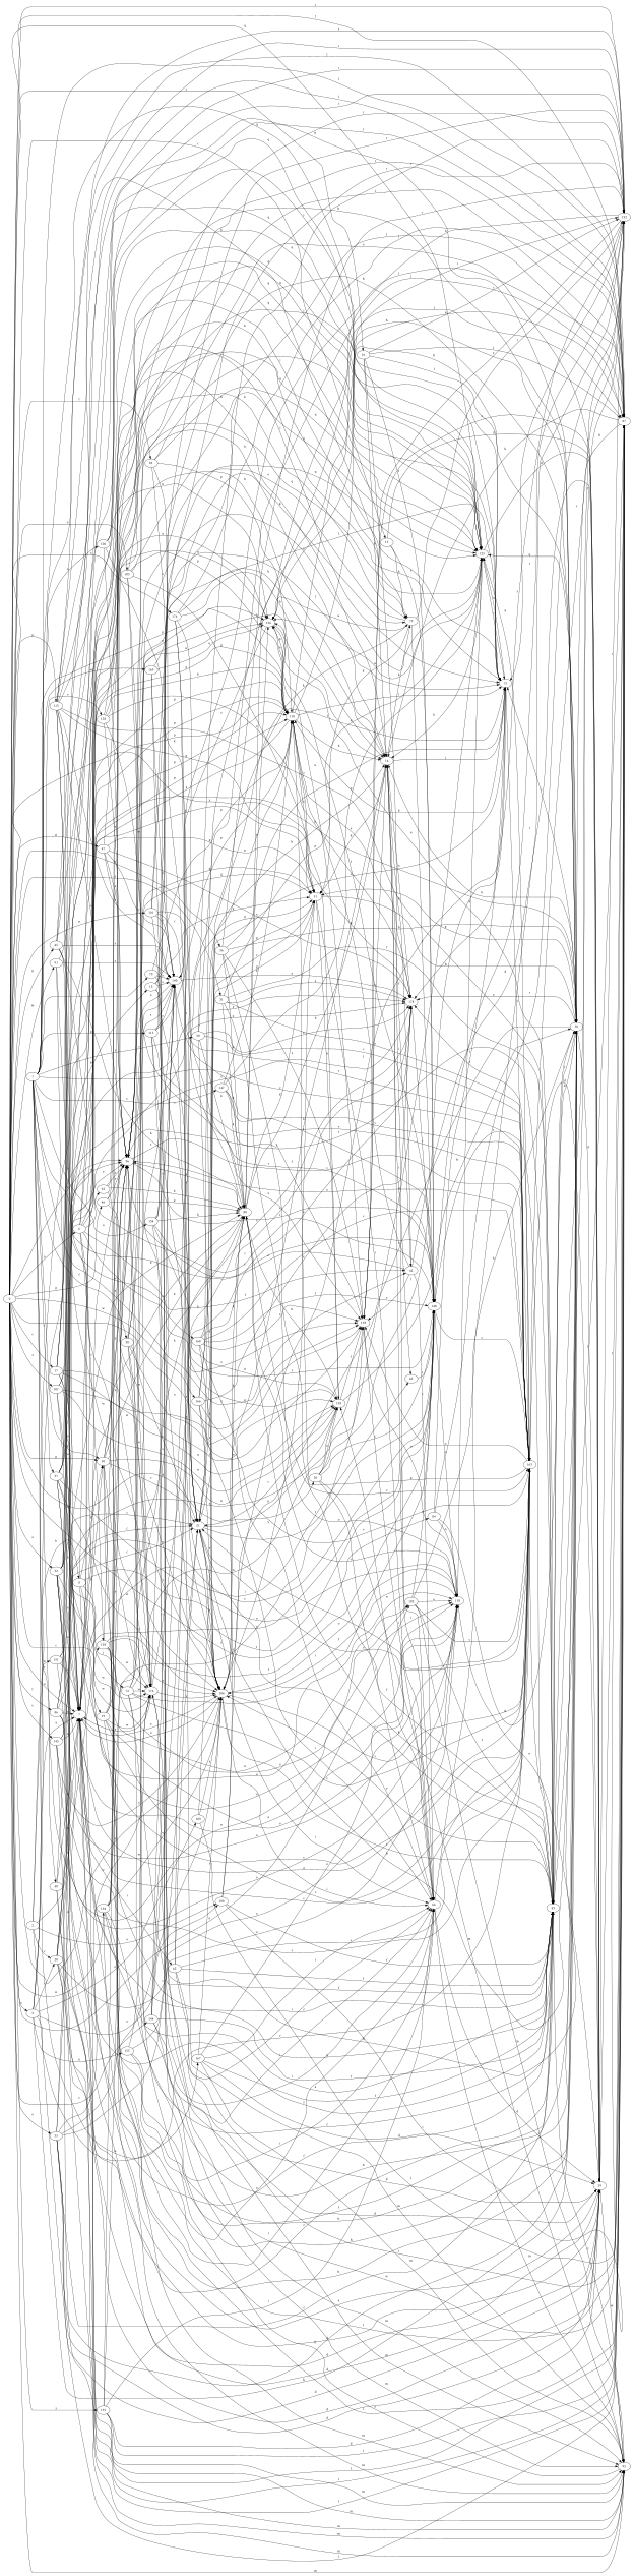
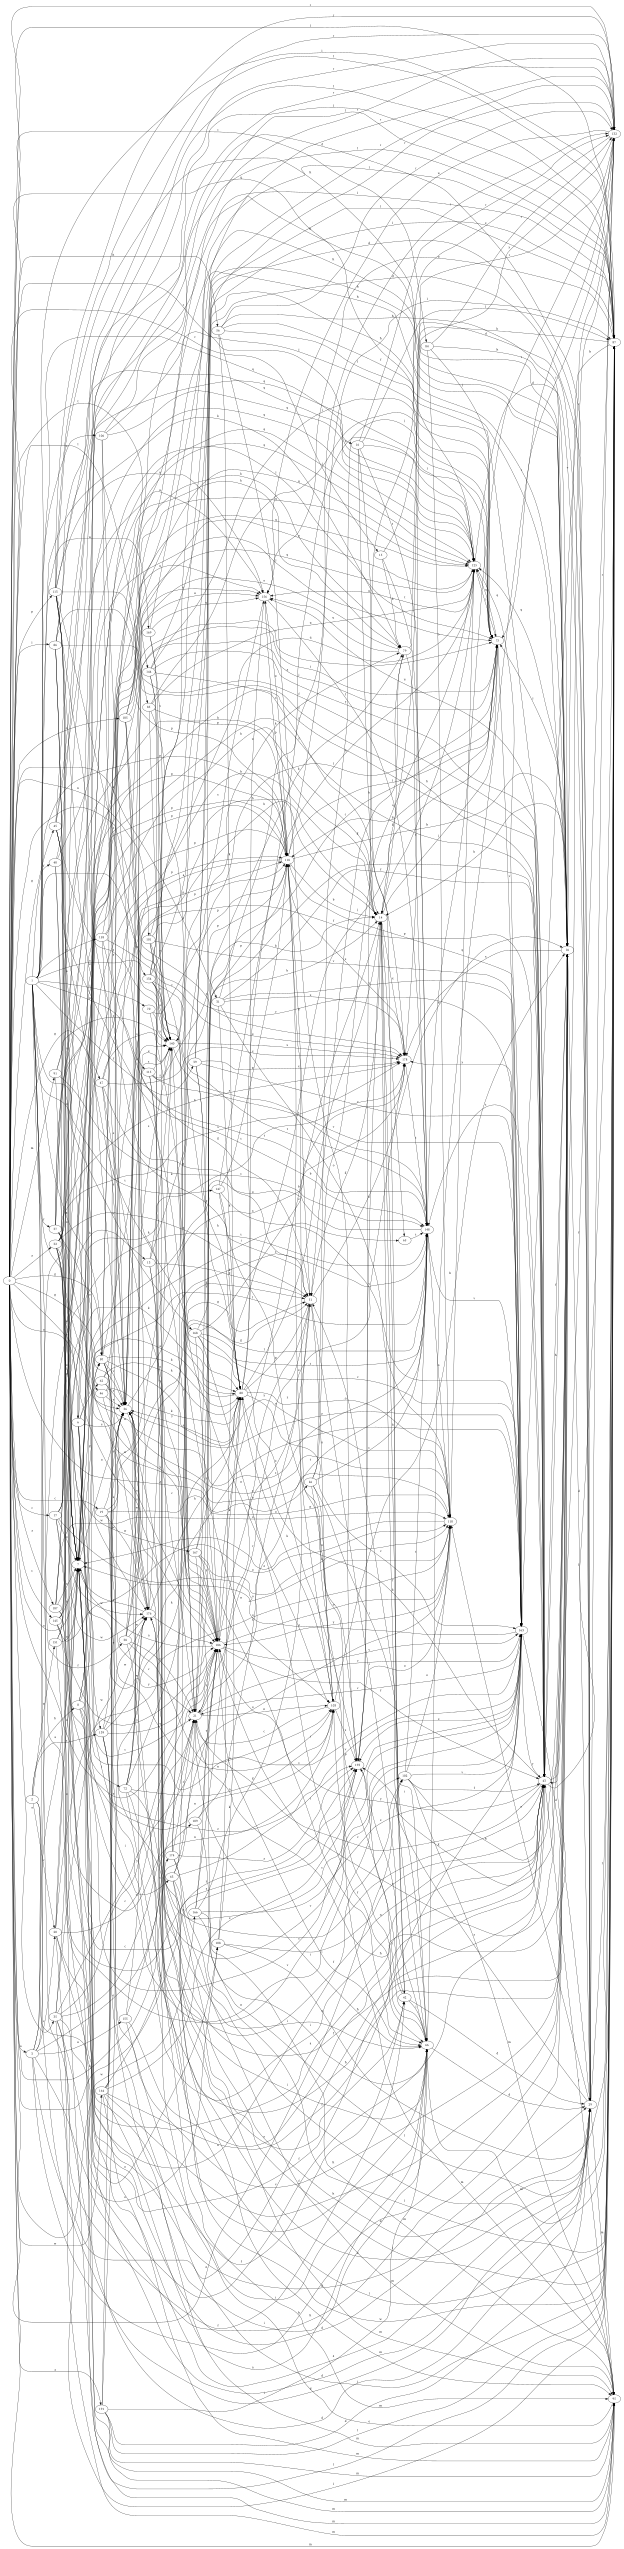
  strict digraph {
    fontname="PT Serif"
    rankdir=LR
    node [fontname="PT Serif"]
    edge [fontname="PT Serif"]
    0
    3
    6
    7
    15
    16
    17
    19
    26
    31
    32
    35
    36
    45
    46
    47
    50
    56
    84
    85
    86
    87
    91
    95
    101
    102
    105
    113
    125
    132
    144
    145
    164
    166
    174
    178
    186
    187
    191
    193
    163
    20
    108
    13
    58
    109
    155
    42
    79
    118
    139
    62
    63
    65
    29
    148
    14
    66
    73
    103
    110
    51
    43
    n64 [label=176]
    80
    21
    140
    156
    1
    37
    38
    39
    40
    70
    106
    115
    134
    147
    158
    167
    168
    169
    2
    8
    151
    72
    0 -> 3 [label=a]
    0 -> 6 [label=a]
    0 -> 7 [label=a]
    0 -> 15 [label=c]
    0 -> 16 [label=c]
    0 -> 17 [label=c]
    0 -> 19 [label=c]
    0 -> 26 [label=d]
    0 -> 31 [label=e]
    0 -> 32 [label=e]
    0 -> 35 [label=e]
    0 -> 36 [label=e]
    0 -> 45 [label=g]
    0 -> 46 [label=g]
    0 -> 47 [label=g]
    0 -> 50 [label=g]
    0 -> 56 [label=h]
    0 -> 84 [label=l]
    0 -> 85 [label=l]
    0 -> 86 [label=l]
    0 -> 87 [label=l]
    0 -> 91 [label=m]
    0 -> 95 [label=m]
    0 -> 101 [label=n]
    0 -> 102 [label=n]
    0 -> 105 [label=o]
    0 -> 113 [label=p]
    0 -> 125 [label=q]
    0 -> 132 [label=r]
    0 -> 144 [label=t]
    0 -> 145 [label=t]
    0 -> 164 [label=w]
    0 -> 166 [label=w]
    0 -> 174 [label=x]
    0 -> 178 [label=x]
    0 -> 186 [label=y]
    0 -> 187 [label=z]
    0 -> 191 [label=z]
    0 -> 193 [label=z]
    3 -> 7 [label=a]
    3 -> 178 [label=x]
    3 -> 163 [label=v]
    3 -> 20 [label=c]
    3 -> 108 [label=o]
    3 -> 13 [label=b]
    3 -> 58 [label=h]
    3 -> 109 [label=o]
    3 -> 155 [label=u]
    6 -> 36 [label=e]
    6 -> 102 [label=n]
    6 -> 125 [label=q]
    6 -> 193 [label=z]
    6 -> 42 [label=f]
    6 -> 79 [label=k]
    6 -> 118 [label=p]
    6 -> 139 [label=s]
    6 -> 62 [label=i]
    7 -> 50 [label=g]
    7 -> 87 [label=l]
    7 -> 186 [label=y]
    7 -> 163 [label=v]
    7 -> 79 [label=k]
    7 -> 63 [label=i]
    7 -> 65 [label=i]
    15 -> 79 [label=k]
    15 -> 29 [label=d]
    15 -> 148 [label=t]
    16 -> 87 [label=l]
    16 -> 132 [label=r]
    16 -> 148 [label=t]
    16 -> 14 [label=b]
    16 -> 66 [label=i]
    16 -> 73 [label=j]
    17 -> 7 [label=a]
    17 -> 125 [label=q]
    17 -> 132 [label=r]
    17 -> 193 [label=z]
    17 -> 118 [label=p]
    17 -> 103 [label=n]
    17 -> 110 [label=o]
    19 -> 36 [label=e]
    19 -> 178 [label=x]
    19 -> 163 [label=v]
    19 -> 110 [label=o]
    19 -> 51 [label=g]
    19 -> 43 [label=q]
    19 -> n64 [label=w]
    26 -> 95 [label=m]
    26 -> 125 [label=q]
    26 -> 148 [label=t]
    26 -> 66 [label=i]
    26 -> 73 [label=j]
    26 -> 103 [label=n]
    31 -> 125 [label=q]
    31 -> 178 [label=x]
    31 -> 163 [label=v]
    31 -> 110 [label=o]
    31 -> 43 [label=f]
    31 -> 80 [label=k]
    32 -> 7 [label=a]
    32 -> 95 [label=m]
    32 -> 125 [label=q]
    32 -> 132 [label=r]
    32 -> 178 [label=x]
    32 -> 29 [label=d]
    32 -> 73 [label=j]
    32 -> 110 [label=o]
    32 -> 51 [label=g]
    32 -> 43 [label=f]
    32 -> n64 [label=w]
    35 -> 7 [label=a]
    35 -> 87 [label=l]
    35 -> 186 [label=y]
    35 -> 58 [label=h]
    35 -> 29 [label=d]
    35 -> 110 [label=o]
    35 -> 43 [label=f]
    35 -> n64 [label=w]
    35 -> 21 [label=c]
    36 -> 7 [label=a]
    36 -> 87 [label=l]
    36 -> 163 [label=v]
    36 -> 148 [label=t]
    36 -> 43 [label=f]
    36 -> n64 [label=w]
    45 -> 7 [label=a]
    45 -> 87 [label=l]
    45 -> 125 [label=q]
    45 -> 148 [label=t]
    45 -> 80 [label=k]
    45 -> 140 [label=s]
    45 -> 156 [label=u]
    46 -> 36 [label=e]
    46 -> 186 [label=y]
    46 -> 14 [label=b]
    46 -> 80 [label=k]
    47 -> 36 [label=e]
    47 -> 178 [label=x]
    47 -> 186 [label=y]
    47 -> 118 [label=p]
    47 -> 51 [label=g]
    47 -> 140 [label=s]
    50 -> 36 [label=v]
    50 -> 87 [label=l]
    50 -> 132 [label=r]
    50 -> 103 [label=n]
    50 -> 110 [label=o]
    50 -> n64 [label=w]
    50 -> 80 [label=k]
    50 -> 21 [label=c]
    50 -> 140 [label=s]
    56 -> 132 [label=r]
    56 -> 193 [label=z]
    56 -> 58 [label=h]
    56 -> 73 [label=j]
    56 -> 43 [label=f]
    56 -> 80 [label=k]
    84 -> 132 [label=r]
    84 -> 58 [label=h]
    84 -> 73 [label=j]
    84 -> 110 [label=o]
    85 -> 125 [label=q]
    85 -> 186 [label=y]
    85 -> 118 [label=p]
    85 -> 73 [label=j]
    85 -> 140 [label=s]
    86 -> 7 [label=a]
    86 -> 87 [label=l]
    86 -> 132 [label=r]
    86 -> 118 [label=p]
    86 -> 29 [label=d]
    86 -> 43 [label=f]
    86 -> 21 [label=c]
    87 -> 58 [label=h]
    87 -> 14 [label=b]
    87 -> n64 [label=w]
    87 -> 156 [label=u]
    91 -> 7 [label=a]
    91 -> 148 [label=t]
    91 -> 14 [label=b]
    91 -> 140 [label=s]
    95 -> 36 [label=e]
    95 -> 43 [label=f]
    101 -> 95 [label=m]
    101 -> 125 [label=q]
    101 -> 163 [label=v]
    101 -> 14 [label=b]
    101 -> 21 [label=c]
    101 -> 140 [label=s]
    102 -> 95 [label=m]
    102 -> 163 [label=v]
    102 -> 58 [label=h]
    102 -> 148 [label=t]
    102 -> 110 [label=o]
    102 -> 43 [label=f]
    105 -> 87 [label=l]
    105 -> 125 [label=q]
    105 -> 186 [label=y]
    105 -> 51 [label=g]
    105 -> n64 [label=w]
    105 -> 156 [label=u]
    113 -> 7 [label=a]
    113 -> 36 [label=e]
    113 -> 87 [label=l]
    113 -> 125 [label=q]
    113 -> 132 [label=r]
    113 -> 186 [label=y]
    113 -> 58 [label=h]
    113 -> 51 [label=g]
    113 -> 43 [label=f]
    113 -> n64 [label=w]
    113 -> 140 [label=s]
    113 -> 156 [label=u]
    125 -> 36 [label=e]
    125 -> 29 [label=d]
    125 -> 14 [label=b]
    125 -> 73 [label=j]
    125 -> 156 [label=u]
    132 -> 178 [label=x]
    132 -> 193 [label=z]
    132 -> 163 [label=v]
    132 -> 148 [label=t]
    132 -> 73 [label=j]
    132 -> 43 [label=f]
    132 -> 156 [label=u]
    144 -> 178 [label=x]
    144 -> 58 [label=h]
    144 -> 66 [label=i]
    144 -> 73 [label=j]
    144 -> 43 [label=f]
    144 -> 140 [label=s]
    145 -> 7 [label=a]
    145 -> 87 [label=l]
    145 -> 125 [label=q]
    145 -> 186 [label=y]
    145 -> 148 [label=t]
    145 -> 110 [label=o]
    164 -> 36 [label=e]
    164 -> 95 [label=m]
    164 -> 125 [label=q]
    164 -> 186 [label=y]
    164 -> 193 [label=z]
    164 -> 58 [label=h]
    164 -> 66 [label=i]
    164 -> 43 [label=f]
    164 -> 156 [label=u]
    166 -> 87 [label=l]
    166 -> 178 [label=x]
    166 -> 186 [label=y]
    166 -> 163 [label=v]
    166 -> 66 [label=i]
    166 -> 51 [label=g]
    174 -> 87 [label=l]
    174 -> 95 [label=m]
    174 -> 193 [label=z]
    174 -> 14 [label=b]
    174 -> 73 [label=j]
    174 -> 21 [label=c]
    178 -> 148 [label=t]
    186 -> 7 [label=a]
    186 -> 163 [label=v]
    186 -> 14 [label=b]
    186 -> 66 [label=i]
    186 -> 110 [label=o]
    186 -> 43 [label=f]
    186 -> 80 [label=k]
    187 -> 7 [label=a]
    187 -> 178 [label=x]
    187 -> 193 [label=z]
    187 -> 118 [label=p]
    187 -> 103 [label=n]
    187 -> 110 [label=o]
    191 -> 36 [label=e]
    191 -> 87 [label=l]
    191 -> 95 [label=m]
    191 -> 29 [label=d]
    191 -> 66 [label=i]
    191 -> 80 [label=k]
    193 -> 14 [label=b]
    193 -> 66 [label=i]
    193 -> 110 [label=o]
-   193 -> 156 [label=u]
    163 -> 7 [label=a]
    163 -> 36 [label=e]
    163 -> 125 [label=q]
    163 -> 178 [label=x]
    163 -> 193 [label=z]
    163 -> 118 [label=p]
    163 -> 29 [label=d]
    163 -> 43 [label=f]
    163 -> 21 [label=c]
    20 -> 7 [label=a]
    20 -> 95 [label=m]
-   20 -> 193 [label=z]
    20 -> 118 [label=p]
    20 -> 29 [label=d]
    20 -> 110 [label=o]
    20 -> 43 [label=f]
    20 -> 21 [label=c]
    108 -> 87 [label=l]
    108 -> 73 [label=j]
    108 -> 43 [label=f]
    108 -> 80 [label=k]
    13 -> 58 [label=h]
    13 -> 79 [label=k]
    13 -> 51 [label=g]
    13 -> 21 [label=c]
    13 -> 140 [label=s]
    58 -> 125 [label=q]
    58 -> 178 [label=x]
    58 -> 186 [label=y]
    58 -> 29 [label=d]
    58 -> 14 [label=b]
    58 -> 73 [label=j]
    58 -> 51 [label=g]
    58 -> 43 [label=f]
    109 -> 87 [label=l]
    109 -> 186 [label=y]
    109 -> 51 [label=g]
    155 -> 66 [label=i]
    155 -> 43 [label=f]
    155 -> n64 [label=w]
    155 -> 21 [label=c]
    42 -> 36 [label=e]
    42 -> 193 [label=z]
    42 -> 118 [label=p]
    42 -> 29 [label=d]
    42 -> 14 [label=b]
    42 -> 66 [label=i]
    79 -> 36 [label=e]
    79 -> 132 [label=r]
    79 -> 148 [label=t]
    79 -> 51 [label=g]
    79 -> 156 [label=u]
    118 -> 7 [label=a]
    118 -> 132 [label=r]
    118 -> 178 [label=x]
    118 -> 58 [label=h]
    118 -> 14 [label=b]
    118 -> 73 [label=j]
    118 -> 51 [label=g]
    118 -> 156 [label=u]
    139 -> 36 [label=e]
    139 -> 87 [label=l]
    139 -> 95 [label=m]
    139 -> 186 [label=y]
    139 -> 58 [label=h]
    139 -> 148 [label=t]
    139 -> n64 [label=w]
    62 -> 36 [label=e]
    62 -> 73 [label=j]
    62 -> n64 [label=w]
    62 -> 80 [label=k]
    63 -> 87 [label=l]
    63 -> 163 [label=v]
    63 -> 29 [label=d]
    63 -> 51 [label=g]
    63 -> 43 [label=f]
    63 -> 21 [label=c]
    65 -> 148 [label=t]
    29 -> 7 [label=a]
    29 -> 36 [label=e]
    29 -> 87 [label=l]
    29 -> 95 [label=m]
    29 -> 132 [label=r]
    29 -> 193 [label=z]
    29 -> 110 [label=o]
    148 -> 7 [label=a]
    148 -> 163 [label=v]
    148 -> 110 [label=o]
    14 -> 178 [label=x]
    14 -> 42 [label=f]
    14 -> 79 [label=k]
    14 -> 65 [label=i]
    14 -> 66 [label=i]
    14 -> 73 [label=j]
    14 -> 51 [label=g]
    66 -> 7 [label=a]
    66 -> 95 [label=m]
    66 -> 132 [label=r]
    66 -> 29 [label=d]
    66 -> 103 [label=n]
    73 -> 125 [label=q]
    73 -> 163 [label=v]
    73 -> 118 [label=p]
    73 -> 21 [label=c]
    103 -> 193 [label=z]
    103 -> 58 [label=h]
    103 -> 118 [label=p]
    103 -> 80 [label=k]
    103 -> 21 [label=c]
    110 -> 7 [label=a]
    110 -> 125 [label=q]
    110 -> 186 [label=y]
    51 -> 186 [label=y]
    51 -> 58 [label=h]
    51 -> 66 [label=i]
    51 -> 103 [label=n]
    51 -> 21 [label=c]
    43 -> 7 [label=a]
    43 -> 87 [label=l]
    43 -> 132 [label=r]
    43 -> 186 [label=y]
    43 -> 58 [label=h]
    43 -> 148 [label=t]
    43 -> 80 [label=k]
    43 -> 21 [label=c]
    43 -> 156 [label=u]
    n64 -> 7 [label=a]
    n64 -> 95 [label=m]
    n64 -> 186 [label=y]
    n64 -> 80 [label=k]
    n64 -> 140 [label=s]
    80 -> 7 [label=a]
    80 -> 36 [label=e]
    80 -> 87 [label=l]
    80 -> 163 [label=v]
    80 -> 14 [label=b]
    80 -> 110 [label=o]
    80 -> 51 [label=g]
    80 -> 156 [label=u]
    21 -> 186 [label=y]
    21 -> 163 [label=v]
    21 -> 58 [label=h]
    21 -> 79 [label=k]
    21 -> 118 [label=p]
    21 -> 148 [label=t]
    21 -> 66 [label=i]
    21 -> 103 [label=n]
    140 -> 36 [label=e]
    140 -> 87 [label=l]
    140 -> 178 [label=x]
    140 -> 148 [label=t]
    140 -> 21 [label=c]
    156 -> 118 [label=p]
    156 -> 148 [label=t]
    156 -> 140 [label=s]
    1 -> 50 [label=g]
    1 -> 87 [label=l]
    1 -> 102 [label=n]
    1 -> 125 [label=q]
    1 -> 163 [label=v]
    1 -> 42 [label=f]
    1 -> 79 [label=k]
    1 -> 118 [label=p]
    1 -> 37 [label=f]
    1 -> 38 [label=f]
    1 -> 39 [label=f]
    1 -> 40 [label=f]
    1 -> 70 [label=j]
    1 -> 106 [label=o]
    1 -> 115 [label=p]
    1 -> 134 [label=s]
    1 -> 147 [label=t]
    1 -> 158 [label=v]
    1 -> 167 [label=w]
    1 -> 168 [label=w]
    1 -> 169 [label=w]
    37 -> 7 [label=a]
    37 -> 36 [label=e]
    37 -> 186 [label=y]
    37 -> 58 [label=h]
    37 -> 118 [label=p]
    37 -> 73 [label=j]
    37 -> 110 [label=o]
    37 -> 43 [label=f]
    37 -> n64 [label=w]
    38 -> 66 [label=i]
    38 -> 73 [label=j]
    38 -> 103 [label=n]
    38 -> 51 [label=g]
    38 -> n64 [label=w]
    38 -> 21 [label=c]
    38 -> 140 [label=s]
    39 -> 132 [label=r]
    39 -> 178 [label=x]
    39 -> 186 [label=y]
    39 -> 163 [label=v]
    39 -> 58 [label=h]
    39 -> 80 [label=k]
    40 -> 7 [label=a]
    40 -> 95 [label=m]
    40 -> 29 [label=d]
    40 -> 73 [label=j]
    70 -> 118 [label=p]
    70 -> 103 [label=n]
    70 -> 140 [label=s]
    106 -> 36 [label=e]
    106 -> 87 [label=l]
    106 -> 125 [label=q]
    106 -> 73 [label=j]
    106 -> 80 [label=k]
    115 -> 132 [label=r]
    115 -> 186 [label=y]
    115 -> 163 [label=v]
    115 -> 118 [label=p]
    115 -> 66 [label=i]
    115 -> 140 [label=s]
    134 -> 87 [label=l]
    134 -> 132 [label=r]
    134 -> 29 [label=d]
    134 -> 148 [label=t]
    134 -> 103 [label=n]
    134 -> 80 [label=k]
    134 -> 140 [label=s]
    147 -> 125 [label=q]
    147 -> 193 [label=z]
    147 -> 163 [label=v]
    147 -> 118 [label=p]
    147 -> 80 [label=k]
    158 -> 36 [label=e]
    158 -> 178 [label=x]
    158 -> 58 [label=h]
    158 -> 118 [label=p]
    158 -> 148 [label=t]
    158 -> 14 [label=b]
    167 -> 95 [label=m]
    167 -> 186 [label=y]
    167 -> 29 [label=d]
    167 -> 66 [label=i]
    167 -> 110 [label=o]
    167 -> 43 [label=f]
    168 -> 178 [label=x]
    168 -> 186 [label=y]
    168 -> 193 [label=z]
    168 -> 163 [label=v]
    168 -> 148 [label=t]
    168 -> 14 [label=b]
    168 -> 66 [label=i]
    169 -> 95 [label=m]
    169 -> 58 [label=h]
    169 -> 140 [label=s]
    169 -> 156 [label=u]
    2 -> 20 [label=c]
    2 -> 108 [label=o]
    2 -> 139 [label=s]
    2 -> 29 [label=d]
    2 -> 8 [label=b]
    2 -> 151 [label=u]
    8 -> 50 [label=g]
    8 -> 95 [label=m]
    8 -> 125 [label=q]
    8 -> 163 [label=v]
    8 -> 148 [label=t]
    8 -> 72 [label=j]
    151 -> 7 [label=a]
    151 -> 163 [label=v]
    151 -> 80 [label=k]
    151 -> 156 [label=u]
    72 -> 163 [label=v]
    72 -> 58 [label=h]
    72 -> 148 [label=t]
    72 -> 14 [label=b]
    72 -> 103 [label=n]
    72 -> 43 [label=f]
    72 -> n64 [label=w]
    72 -> 140 [label=s]
  }
